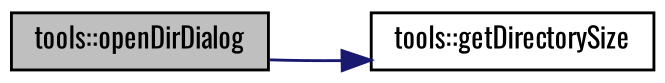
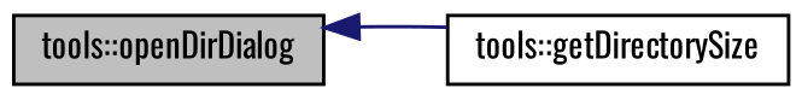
  digraph {
    rankdir=LR
    fontname=Oswald
    node [color=black fontname=Oswald fontsize=10 shape=record style=filled]
    n1 [fillcolor=grey75 fontcolor=black height=0.2 label="tools::openDirDialog" width=0.4]
    n2 [fillcolor=white height=0.2 label="tools::getDirectorySize" width=0.4]
-   n1 -> n2 [color=midnightblue fontname=Oswald fontsize=10 labelfontname=Helvetica labelfontsize=10 style=solid]
+   n2 -> n1 [color=midnightblue fontname=Oswald fontsize=10 labelfontname=Helvetica labelfontsize=10 style=solid]
  }
